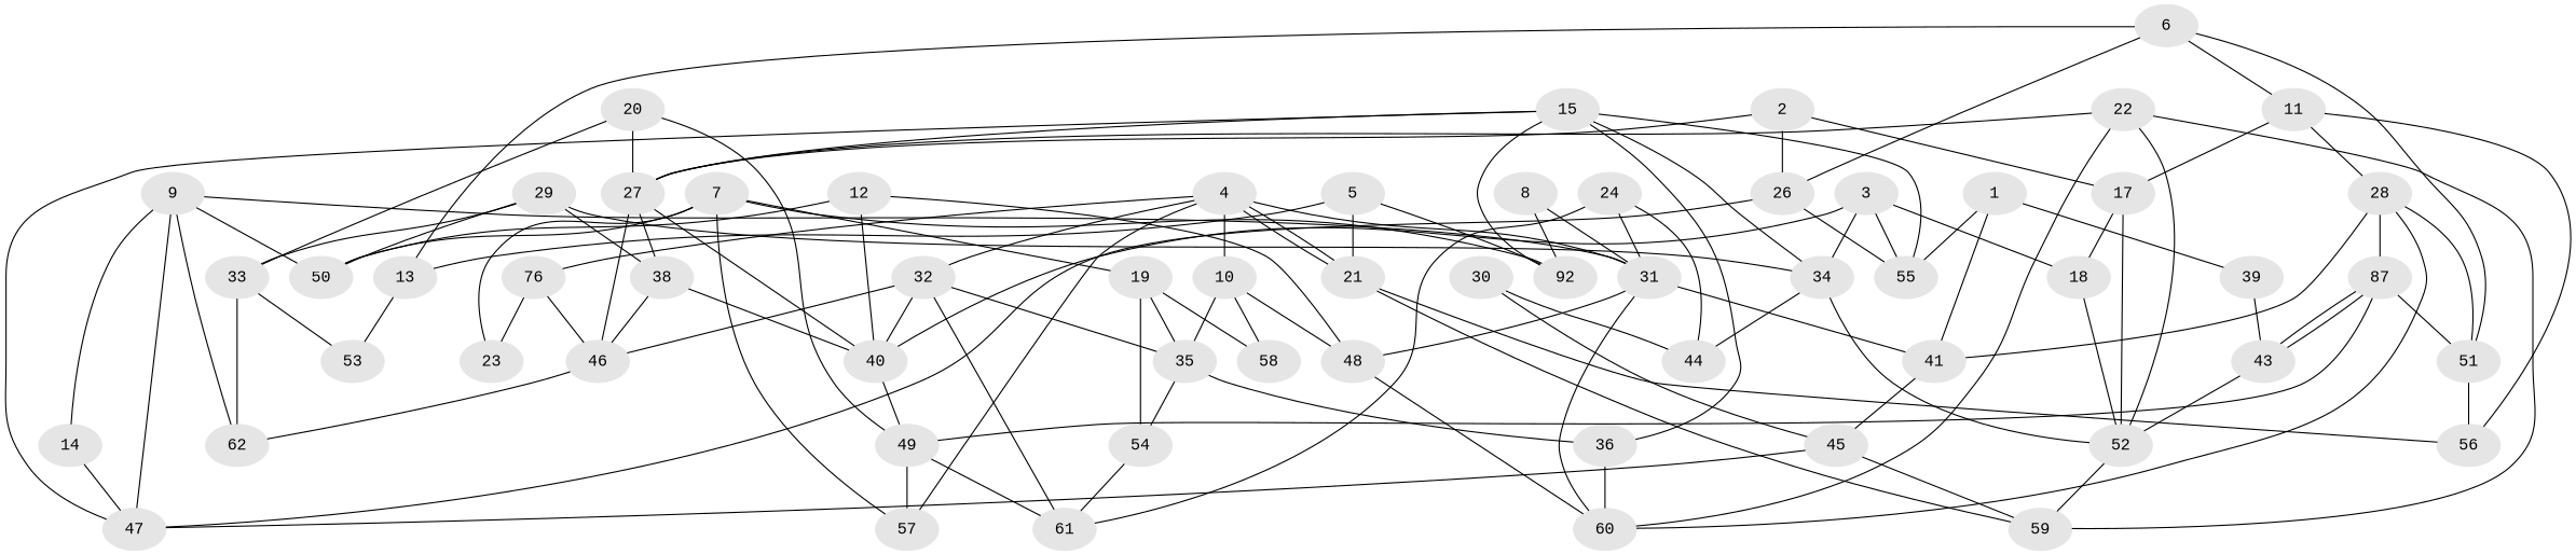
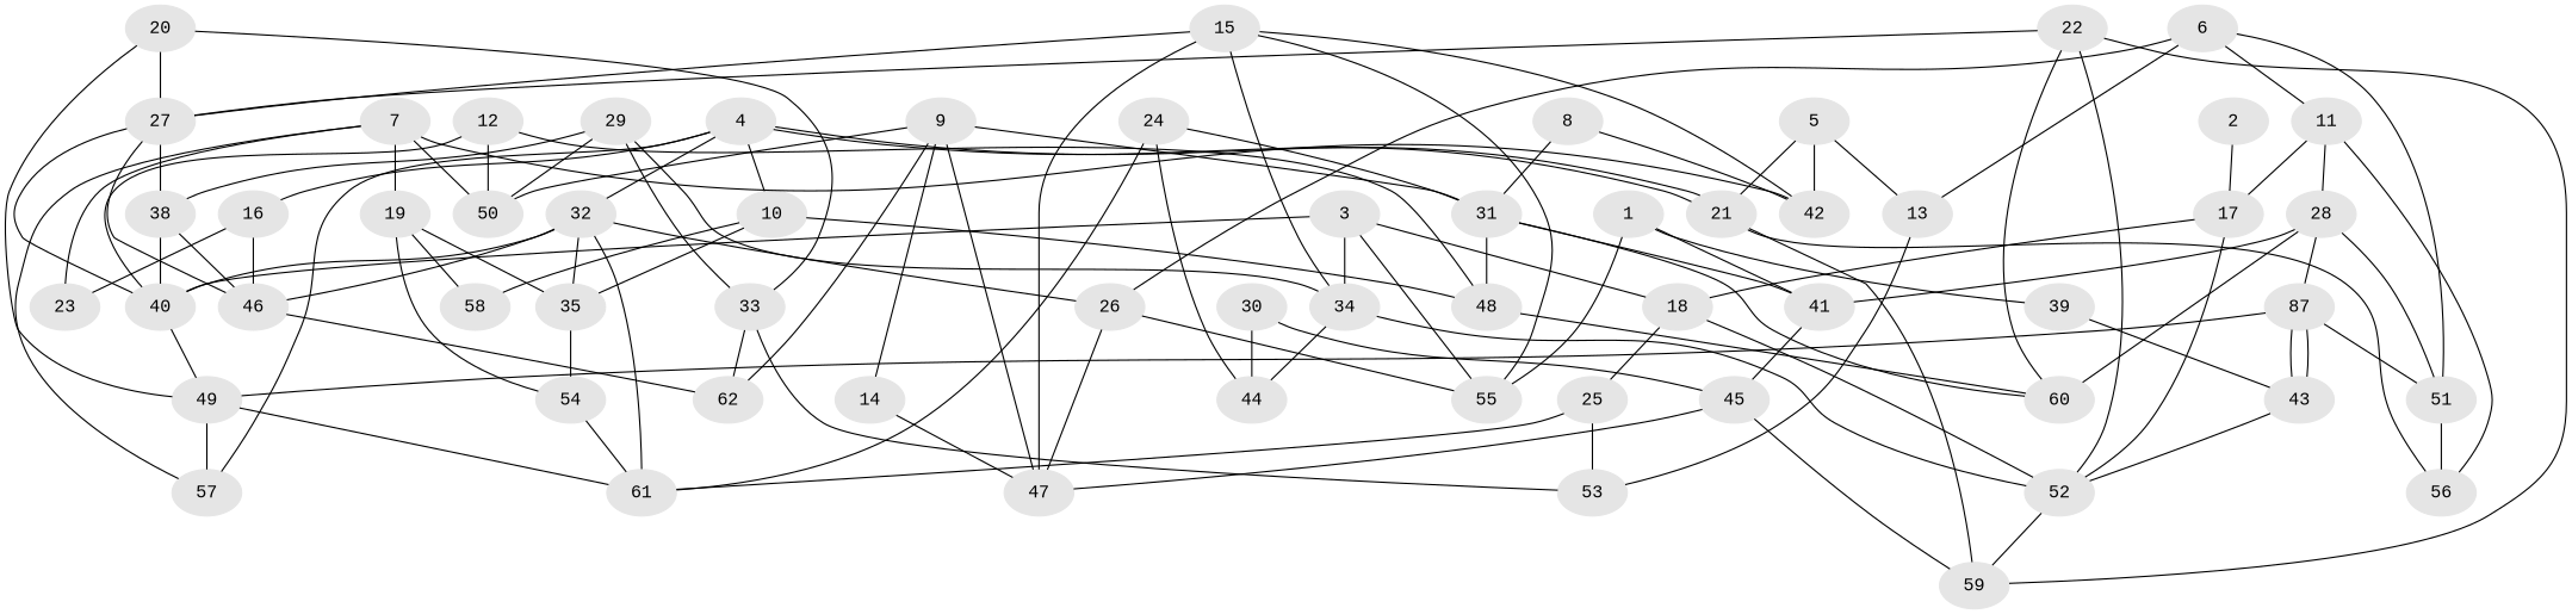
  graph {
    fontname="Liberation Mono"
    node [color=gray90 fontname="Liberation Mono" style=filled]
    edge [fontname="Liberation Mono"]
    1
    39
    41
    55
    43
    45
    2
    17
    26
    27
    18
    52
    47
    40
    46
    38
    3
    34
+   25
    44
    49
    4
    10
-   16 [label=76]
+   16
    21
    31
    32
    57
    35
    48
    58
    23
    56
    59
    60
    61
    5
    13
-   42 [label=92]
+   42
    53
    6
    11
    51
    28
    7
    19
    50
    54
    8
    9
    14
    62
-   36
    n54 [label=87]
    12
    15
    20
    33
    22
    24
    30
    29
    1 -- 39
    1 -- 41
    1 -- 55
    39 -- 43
    41 -- 45
    43 -- 52
    45 -- 47
    45 -- 59
    2 -- 17
-   2 -- 26
-   2 -- 27
+   32 -- 26
    17 -- 18
    17 -- 52
    26 -- 55
    26 -- 47
    27 -- 40
    27 -- 46
    27 -- 38
    18 -- 52
+   18 -- 25
    52 -- 59
    40 -- 49
    46 -- 62
    38 -- 40
    38 -- 46
    3 -- 55
    3 -- 18
    3 -- 40
    3 -- 34
    34 -- 52
    34 -- 44
+   25 -- 61
+   25 -- 53
    49 -- 57
    49 -- 61
    4 -- 10
    4 -- 16
    4 -- 21
    4 -- 21
-   4 -- 31
    4 -- 32
    4 -- 57
    10 -- 35
    10 -- 48
    10 -- 58
    16 -- 46
    16 -- 23
    21 -- 56
    21 -- 59
    31 -- 41
    31 -- 48
    31 -- 60
    32 -- 40
    32 -- 46
    32 -- 35
    32 -- 61
    35 -- 54
-   35 -- 36
    48 -- 60
    5 -- 21
    5 -- 13
    5 -- 42
    13 -- 53
    6 -- 26
    6 -- 13
    6 -- 11
    6 -- 51
    11 -- 17
    11 -- 56
    11 -- 28
    51 -- 56
    28 -- 41
    28 -- 60
    28 -- 51
    28 -- n54
    7 -- 57
    7 -- 23
    7 -- 42
    7 -- 19
    7 -- 50
    19 -- 35
    19 -- 58
    19 -- 54
    54 -- 61
    8 -- 31
    8 -- 42
    9 -- 47
    9 -- 31
    9 -- 50
    9 -- 14
    9 -- 62
    14 -- 47
-   36 -- 60
    n54 -- 43
    n54 -- 43
    n54 -- 49
    n54 -- 51
    12 -- 40
    12 -- 48
    12 -- 50
    15 -- 55
    15 -- 27
    15 -- 47
    15 -- 34
    15 -- 42
-   15 -- 36
    20 -- 27
    20 -- 49
    20 -- 33
    33 -- 53
    33 -- 62
    22 -- 27
    22 -- 52
    22 -- 59
    22 -- 60
    24 -- 44
    24 -- 31
    24 -- 61
    30 -- 45
    30 -- 44
    29 -- 38
    29 -- 34
    29 -- 50
    29 -- 33
  }
